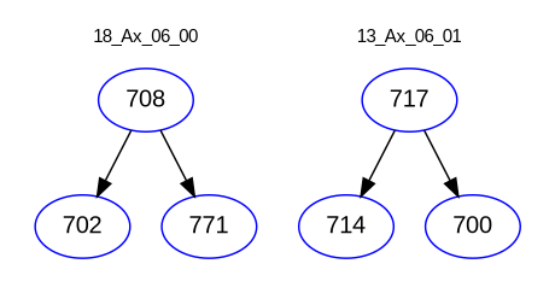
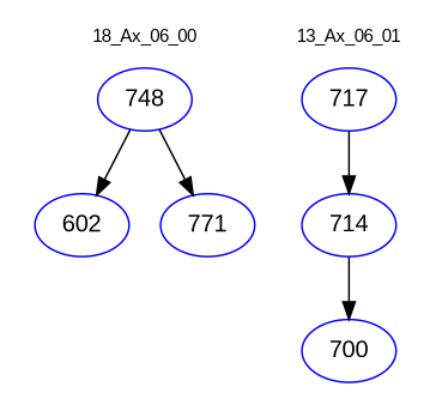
  digraph {
    fontname="Liberation Sans"
    node [color=blue fontname="Liberation Sans"]
    edge [color=black fontname="Liberation Sans"]
-   n1 [label=708]
-   n2 [label=702]
+   n1 [label=748]
+   n2 [label=602]
    n3 [label=771]
    n4 [label=714]
    n5 [label=700]
    n6 [label=717]
    subgraph cluster_1 {
      color=white
      fontsize=10
      label="18_Ax_06_00"
      n1
      n2
      n3
    }
    subgraph cluster_2 {
      color=white
      fontsize=10
      label="13_Ax_06_01"
      n4
      n5
      n6
    }
    n1 -> n2
    n1 -> n3
-   n6 -> n5
+   n4 -> n5
    n6 -> n4
  }
